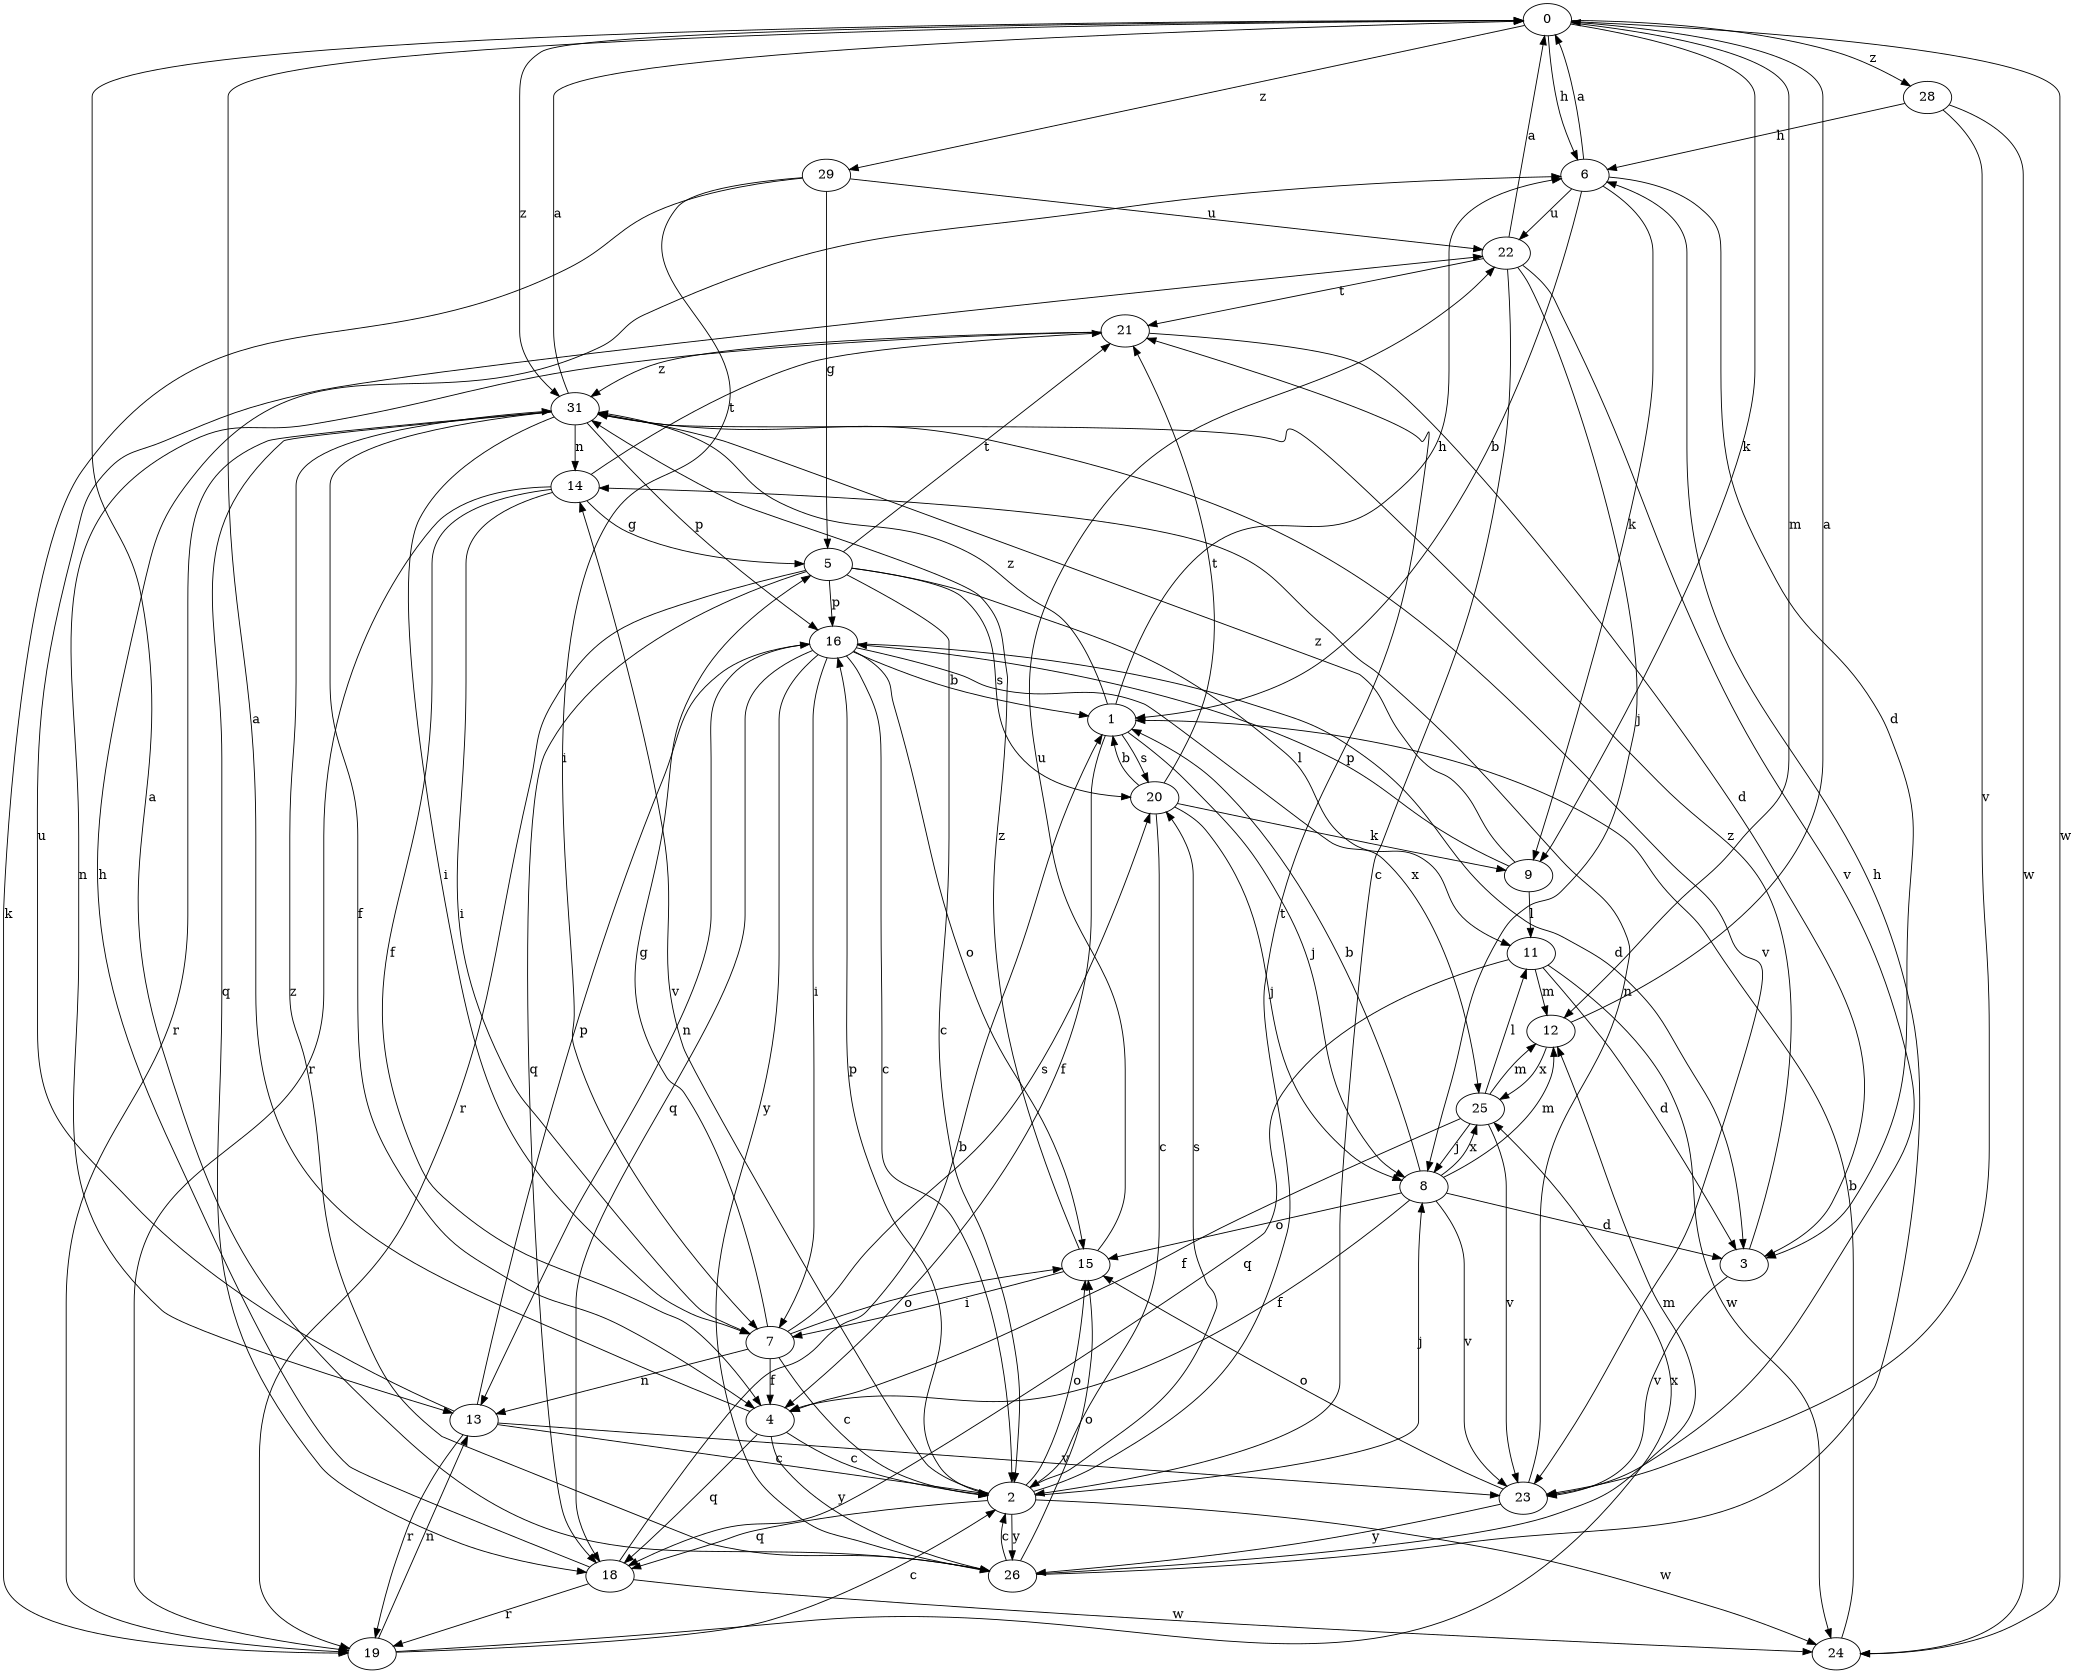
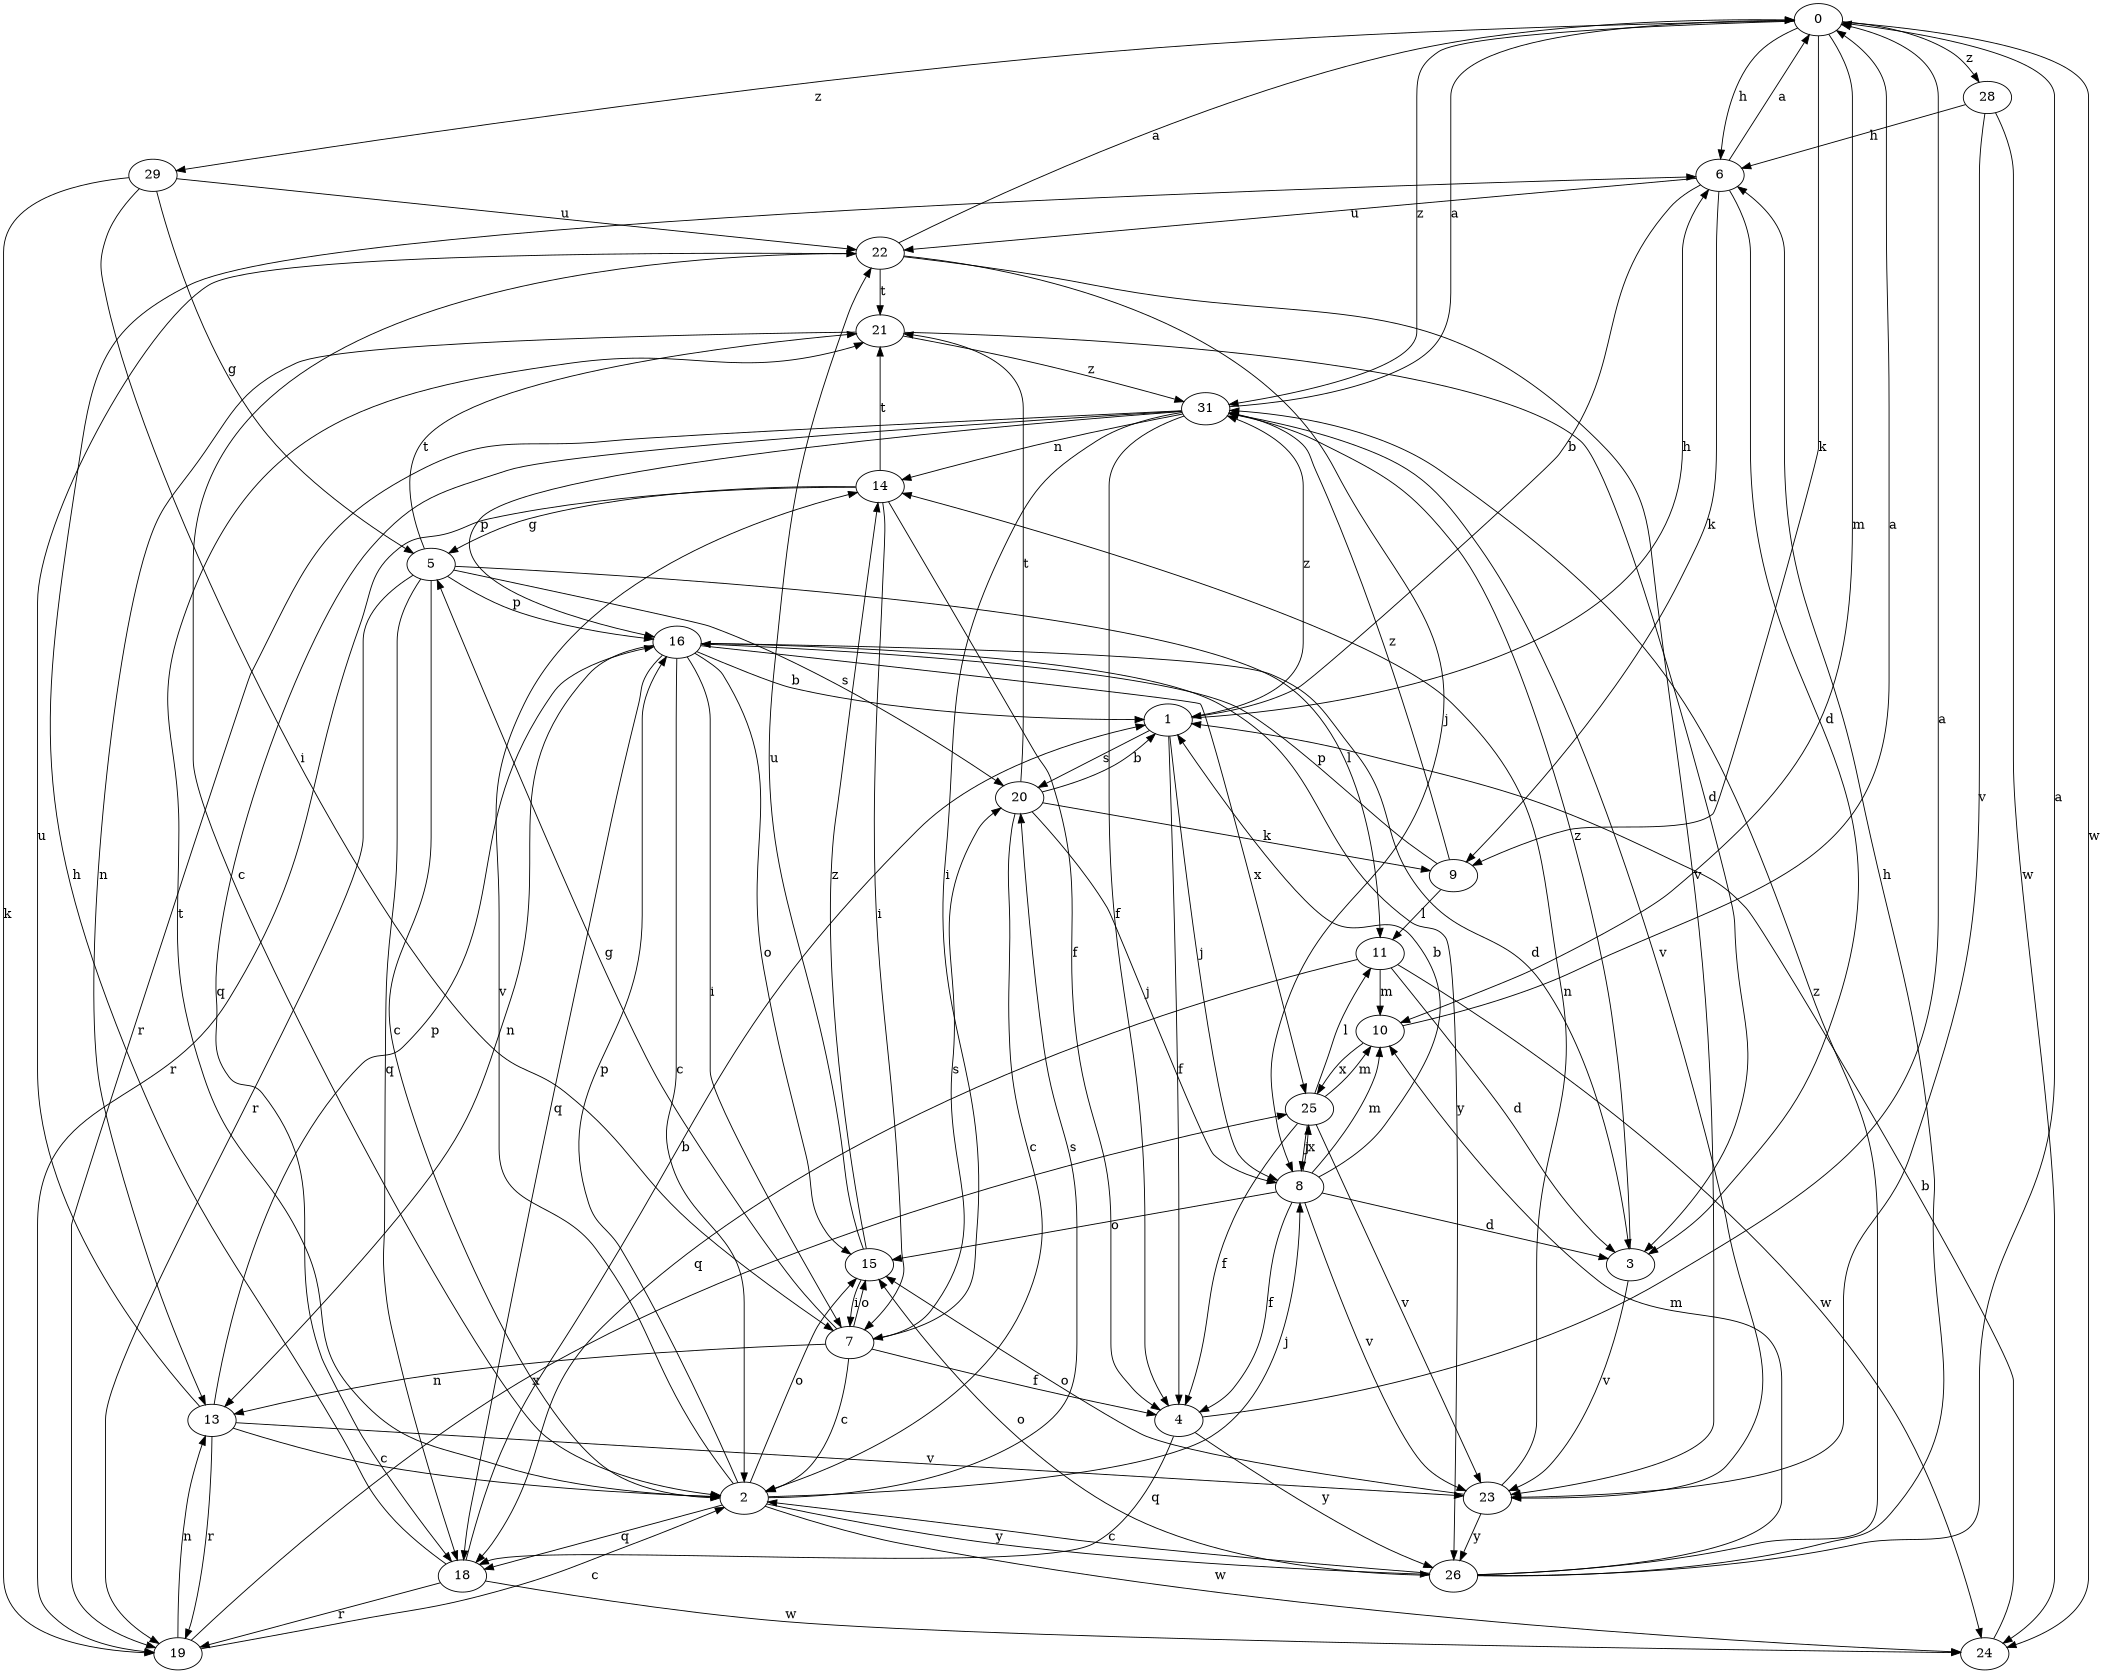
  strict digraph {
    0
    6
    9
-   12
+   12 [label=10]
    24
    28
    29
    31
    1
    3
    22
    16
    11
    25
    23
    5
    19
    7
    4
    18
    14
    8
    20
    2
    26
    15
    21
    13
    0 -> 6 [label=h]
    0 -> 9 [label=k]
    0 -> 12 [label=m]
    0 -> 24 [label=w]
    0 -> 28 [label=z]
    0 -> 29 [label=z]
    0 -> 31 [label=z]
    6 -> 0 [label=a]
    6 -> 9 [label=k]
    6 -> 1 [label=b]
    6 -> 3 [label=d]
    6 -> 22 [label=u]
    9 -> 31 [label=z]
    9 -> 16 [label=p]
    9 -> 11 [label=l]
    12 -> 0 [label=a]
    12 -> 25 [label=x]
    24 -> 1 [label=b]
    28 -> 6 [label=h]
    28 -> 24 [label=w]
    28 -> 23 [label=v]
    29 -> 22 [label=u]
    29 -> 5 [label=g]
    29 -> 19 [label=k]
    29 -> 7 [label=i]
    31 -> 0 [label=a]
    31 -> 16 [label=p]
    31 -> 23 [label=v]
    31 -> 19 [label=r]
    31 -> 7 [label=i]
    31 -> 4 [label=f]
    31 -> 18 [label=q]
    31 -> 14 [label=n]
    1 -> 6 [label=h]
    1 -> 31 [label=z]
    1 -> 4 [label=f]
    1 -> 8 [label=j]
    1 -> 20 [label=s]
    3 -> 31 [label=z]
    3 -> 23 [label=v]
    22 -> 0 [label=a]
    22 -> 23 [label=v]
    22 -> 8 [label=j]
    22 -> 2 [label=c]
    22 -> 21 [label=t]
    16 -> 1 [label=b]
    16 -> 3 [label=d]
    16 -> 25 [label=x]
    16 -> 7 [label=i]
    16 -> 18 [label=q]
    16 -> 2 [label=c]
    16 -> 26 [label=y]
    16 -> 15 [label=o]
    16 -> 13 [label=n]
    11 -> 12 [label=m]
    11 -> 24 [label=w]
    11 -> 3 [label=d]
    11 -> 18 [label=q]
    25 -> 12 [label=m]
    25 -> 11 [label=l]
    25 -> 23 [label=v]
    25 -> 4 [label=f]
    25 -> 8 [label=j]
    23 -> 14 [label=n]
    23 -> 26 [label=y]
    23 -> 15 [label=o]
    5 -> 16 [label=p]
    5 -> 11 [label=l]
    5 -> 19 [label=r]
    5 -> 18 [label=q]
    5 -> 20 [label=s]
    5 -> 2 [label=c]
    5 -> 21 [label=t]
    19 -> 25 [label=x]
    19 -> 2 [label=c]
    19 -> 13 [label=n]
    7 -> 5 [label=g]
    7 -> 4 [label=f]
    7 -> 20 [label=s]
    7 -> 2 [label=c]
    7 -> 15 [label=o]
    7 -> 13 [label=n]
    4 -> 0 [label=a]
    4 -> 18 [label=q]
-   4 -> 2 [label=c]
    4 -> 26 [label=y]
    18 -> 6 [label=h]
    18 -> 24 [label=w]
    18 -> 1 [label=b]
    18 -> 19 [label=r]
    14 -> 5 [label=g]
    14 -> 19 [label=r]
    14 -> 7 [label=i]
    14 -> 4 [label=f]
    14 -> 21 [label=t]
    8 -> 12 [label=m]
    8 -> 1 [label=b]
    8 -> 3 [label=d]
    8 -> 25 [label=x]
    8 -> 23 [label=v]
    8 -> 4 [label=f]
    8 -> 15 [label=o]
    20 -> 9 [label=k]
    20 -> 1 [label=b]
    20 -> 8 [label=j]
    20 -> 2 [label=c]
    20 -> 21 [label=t]
    2 -> 24 [label=w]
    2 -> 16 [label=p]
    2 -> 18 [label=q]
    2 -> 14 [label=v]
    2 -> 8 [label=j]
    2 -> 20 [label=s]
    2 -> 26 [label=y]
    2 -> 15 [label=o]
    2 -> 21 [label=t]
    26 -> 0 [label=a]
    26 -> 6 [label=h]
    26 -> 12 [label=m]
    26 -> 31 [label=z]
    26 -> 2 [label=c]
    26 -> 15 [label=o]
-   15 -> 31 [label=z]
+   15 -> 14 [label=z]
    15 -> 22 [label=u]
    15 -> 7 [label=i]
    21 -> 31 [label=z]
    21 -> 3 [label=d]
    21 -> 13 [label=n]
    13 -> 22 [label=u]
    13 -> 16 [label=p]
    13 -> 23 [label=v]
    13 -> 19 [label=r]
    13 -> 2 [label=c]
  }
